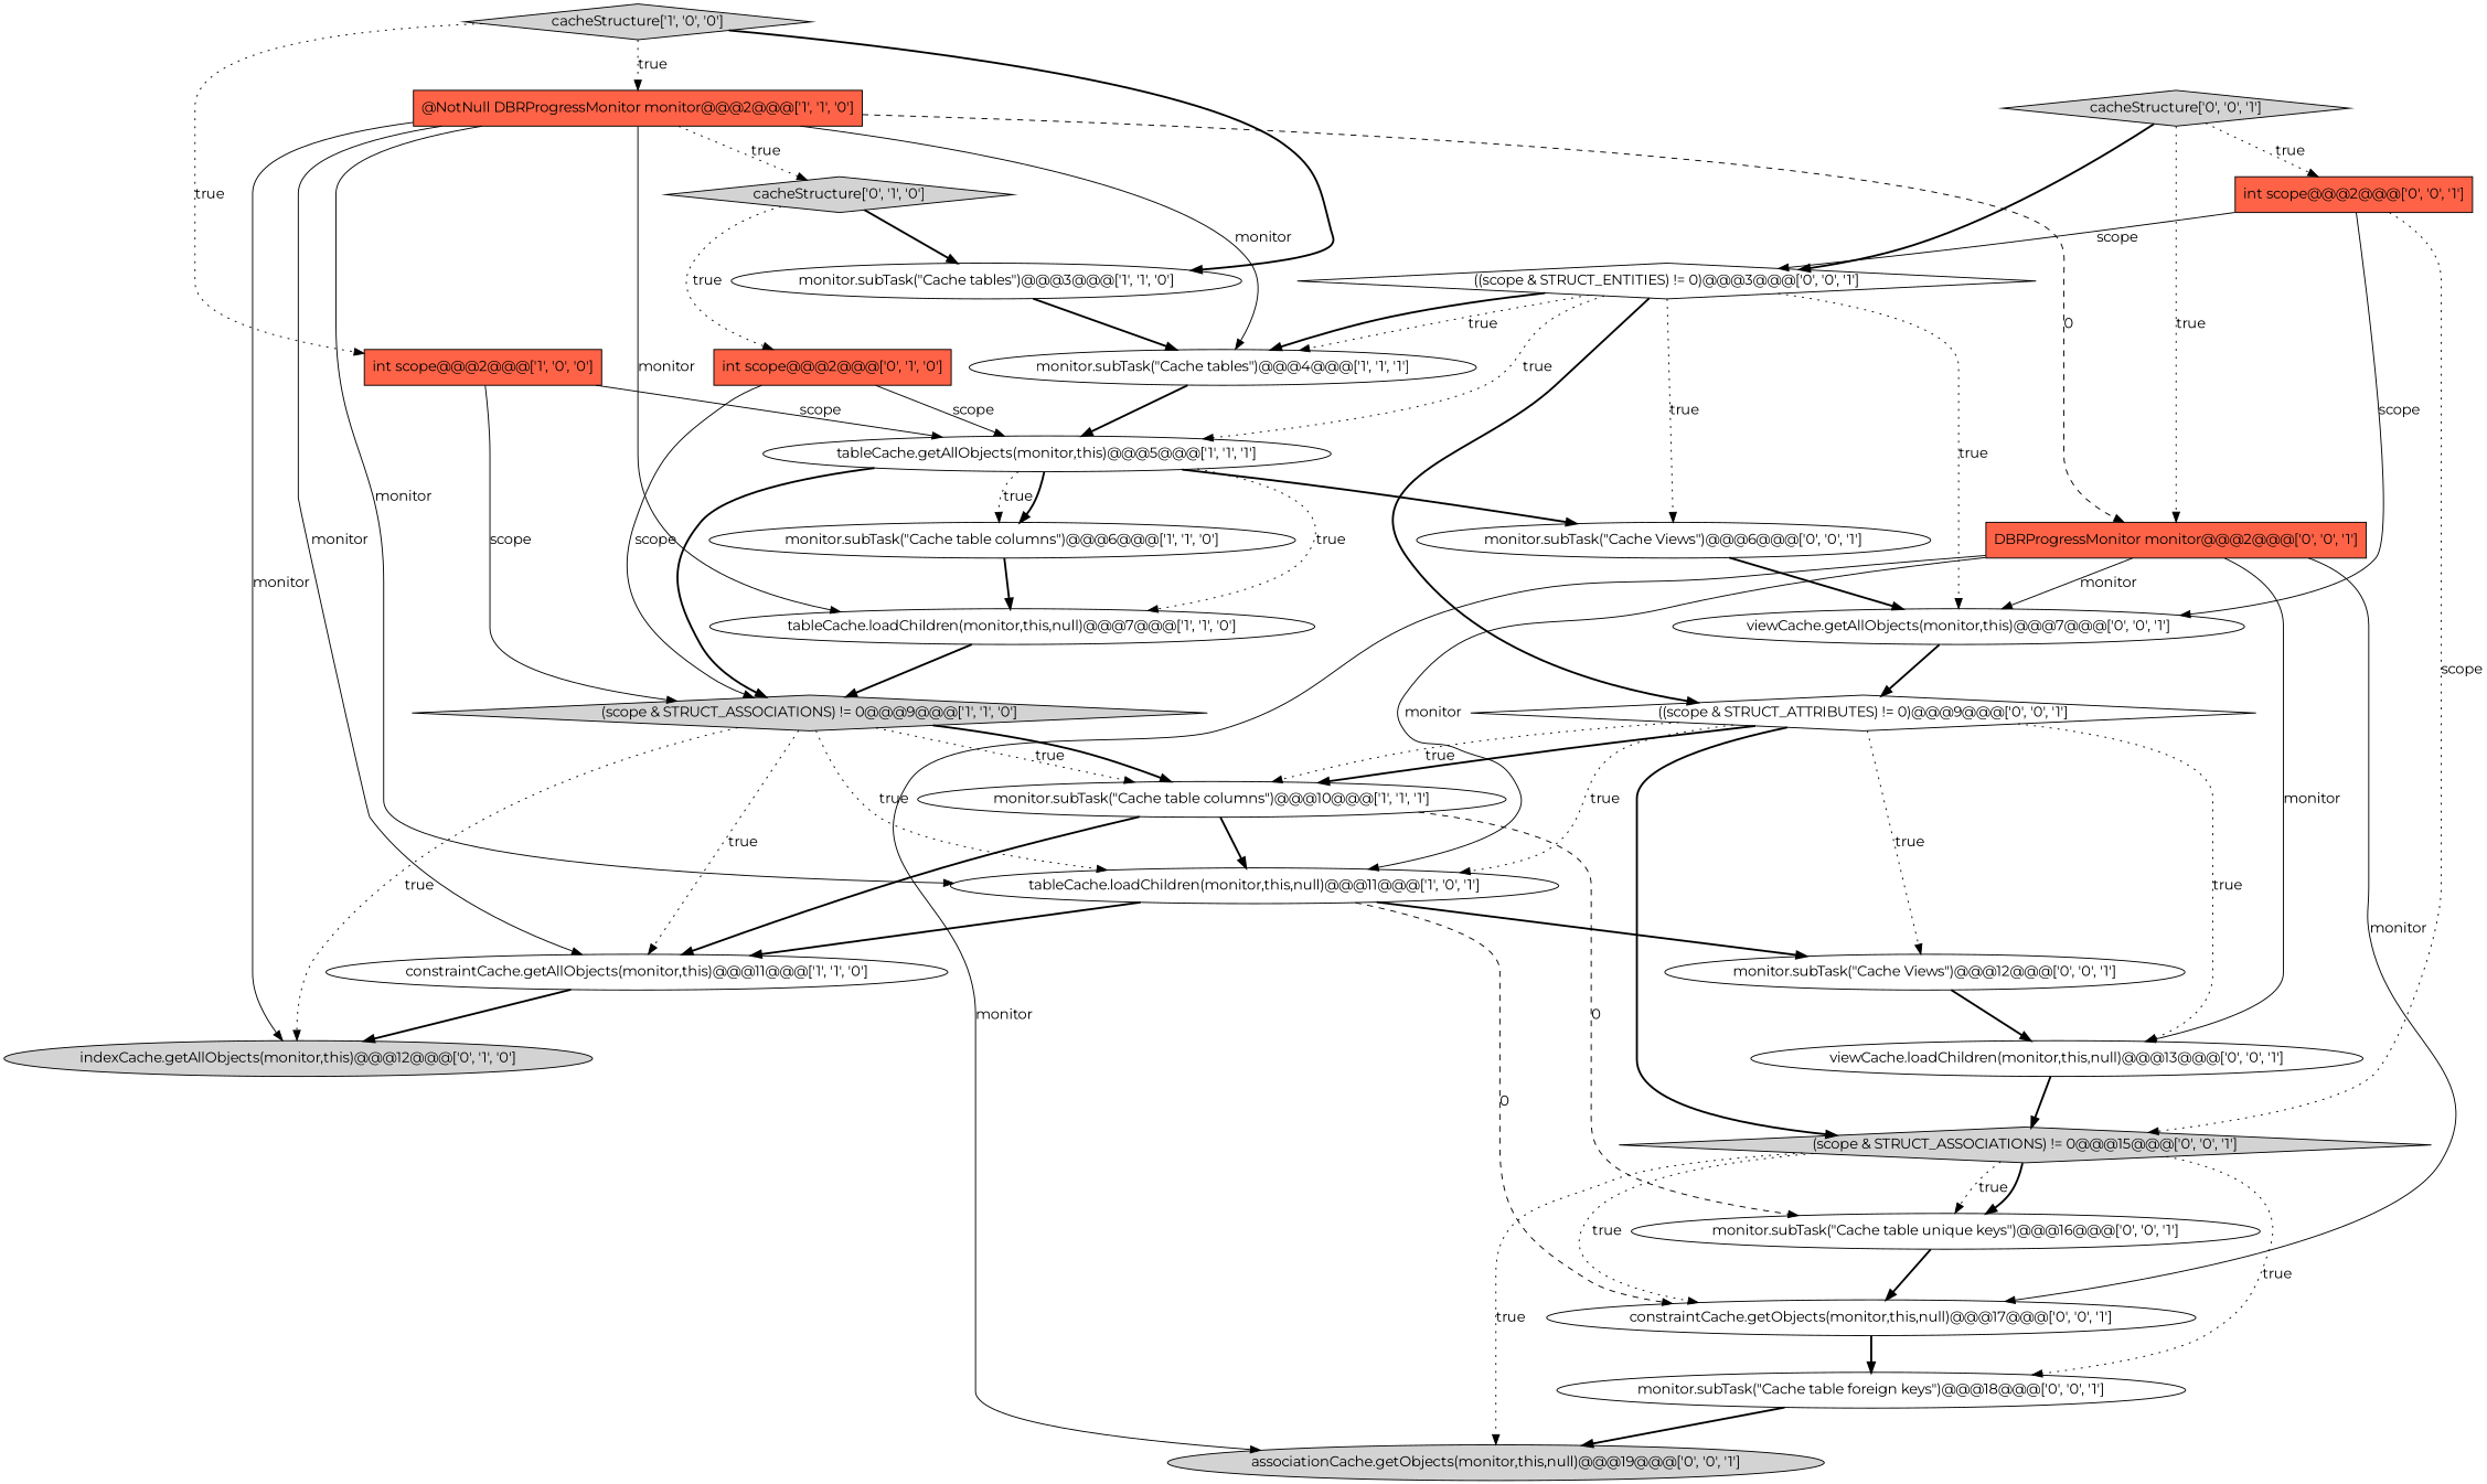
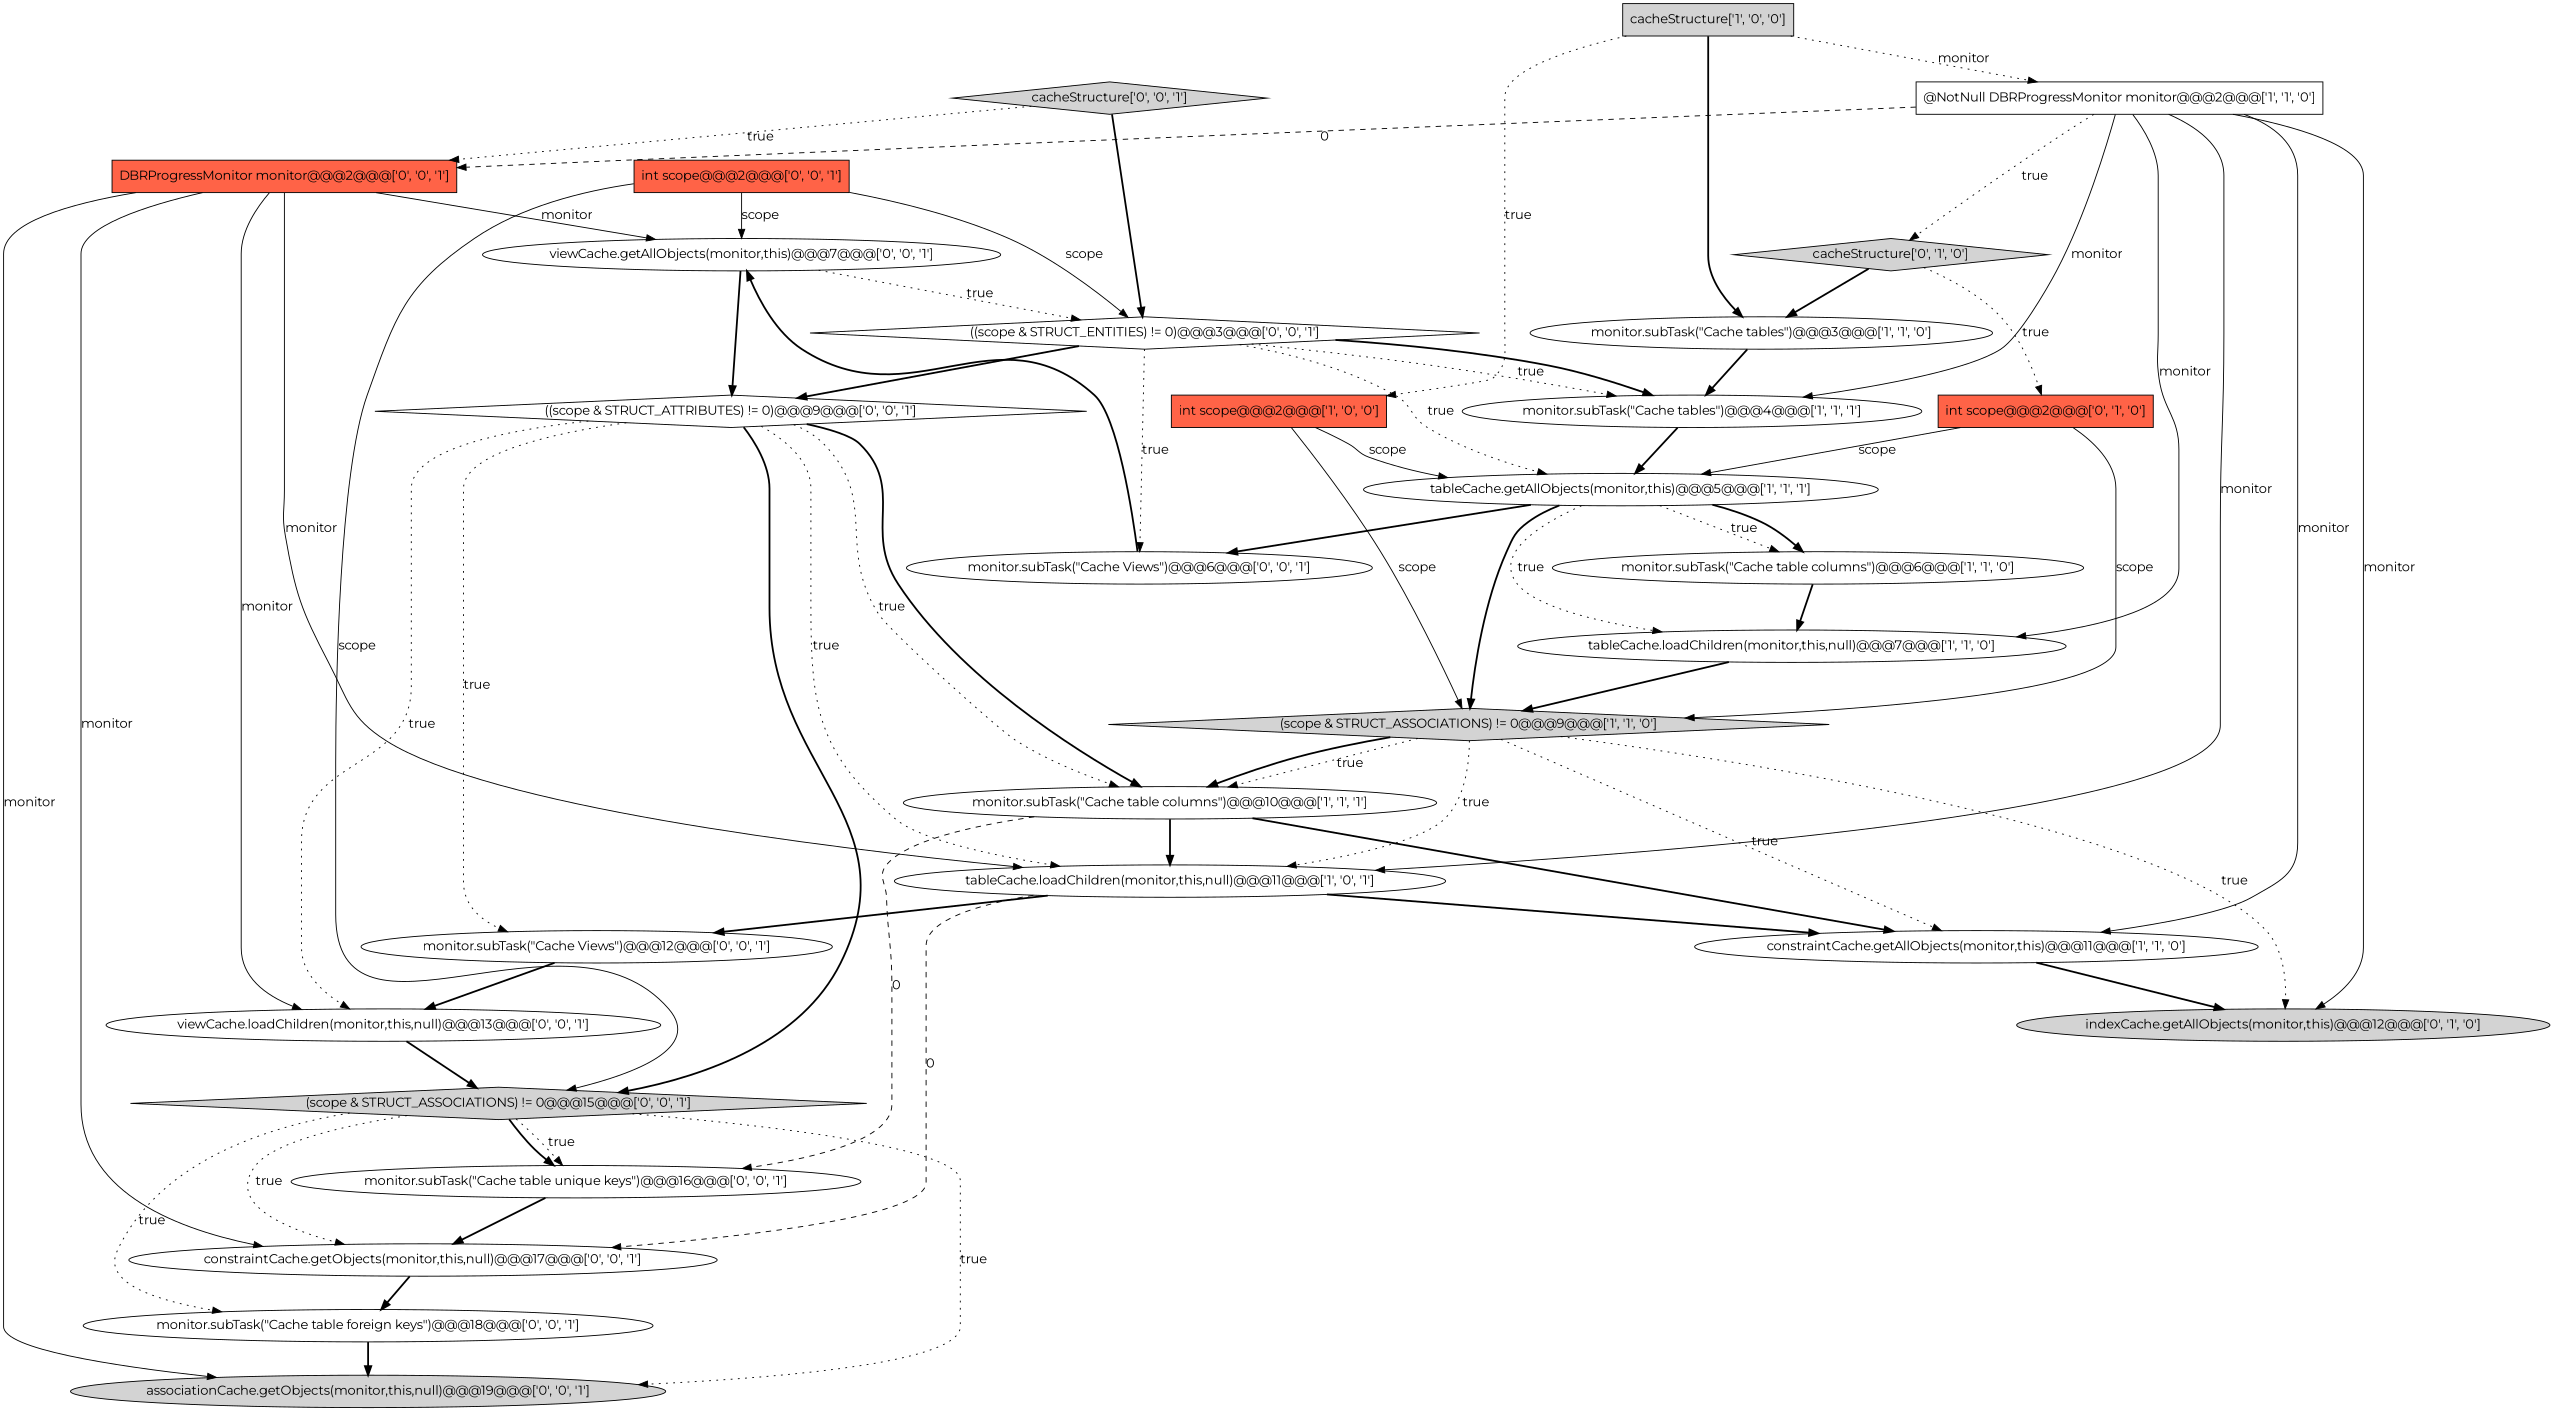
  digraph {
    fontname=Montserrat
    node [fillcolor=white fontname=Montserrat shape=ellipse style=filled]
    edge [fontname=Montserrat style=bold]
    n1 [label="((scope & STRUCT_ATTRIBUTES) != 0)@@@9@@@['0', '0', '1']" shape=diamond]
    n2 [label="viewCache.loadChildren(monitor,this,null)@@@13@@@['0', '0', '1']"]
    n3 [label="tableCache.loadChildren(monitor,this,null)@@@11@@@['1', '0', '1']"]
    n4 [fillcolor=lightgray label="(scope & STRUCT_ASSOCIATIONS) != 0@@@15@@@['0', '0', '1']" shape=diamond]
    n5 [label="monitor.subTask(\"Cache table columns\")@@@10@@@['1', '1', '1']"]
    n6 [label="monitor.subTask(\"Cache Views\")@@@12@@@['0', '0', '1']"]
    n7 [label="constraintCache.getObjects(monitor,this,null)@@@17@@@['0', '0', '1']"]
    n8 [label="constraintCache.getAllObjects(monitor,this)@@@11@@@['1', '1', '0']"]
    n9 [label="monitor.subTask(\"Cache table foreign keys\")@@@18@@@['0', '0', '1']"]
    n10 [fillcolor=lightgray label="associationCache.getObjects(monitor,this,null)@@@19@@@['0', '0', '1']"]
    n11 [label="monitor.subTask(\"Cache table unique keys\")@@@16@@@['0', '0', '1']"]
    n12 [fillcolor=tomato label="DBRProgressMonitor monitor@@@2@@@['0', '0', '1']" shape=box]
    n13 [label="viewCache.getAllObjects(monitor,this)@@@7@@@['0', '0', '1']"]
    n14 [label="tableCache.getAllObjects(monitor,this)@@@5@@@['1', '1', '1']"]
    n15 [label="monitor.subTask(\"Cache Views\")@@@6@@@['0', '0', '1']"]
    n16 [label="tableCache.loadChildren(monitor,this,null)@@@7@@@['1', '1', '0']"]
    n17 [fillcolor=lightgray label="(scope & STRUCT_ASSOCIATIONS) != 0@@@9@@@['1', '1', '0']" shape=diamond]
    n18 [label="monitor.subTask(\"Cache table columns\")@@@6@@@['1', '1', '0']"]
    n19 [label="((scope & STRUCT_ENTITIES) != 0)@@@3@@@['0', '0', '1']" shape=diamond]
    n20 [label="monitor.subTask(\"Cache tables\")@@@4@@@['1', '1', '1']"]
    n21 [fillcolor=lightgray label="cacheStructure['0', '0', '1']" shape=diamond]
    n22 [fillcolor=tomato label="int scope@@@2@@@['0', '0', '1']" shape=box]
    n23 [fillcolor=lightgray label="cacheStructure['0', '1', '0']" shape=diamond]
    n24 [label="monitor.subTask(\"Cache tables\")@@@3@@@['1', '1', '0']"]
    n25 [fillcolor=tomato label="int scope@@@2@@@['0', '1', '0']" shape=box]
-   n26 [fillcolor=tomato label="@NotNull DBRProgressMonitor monitor@@@2@@@['1', '1', '0']" shape=box]
+   n26 [label="@NotNull DBRProgressMonitor monitor@@@2@@@['1', '1', '0']" shape=box]
    n27 [fillcolor=lightgray label="indexCache.getAllObjects(monitor,this)@@@12@@@['0', '1', '0']"]
-   n28 [fillcolor=lightgray label="cacheStructure['1', '0', '0']" shape=diamond]
+   n28 [fillcolor=lightgray label="cacheStructure['1', '0', '0']" shape=box]
    n29 [fillcolor=tomato label="int scope@@@2@@@['1', '0', '0']" shape=box]
    n1 -> n2 [label=true style=dotted]
    n1 -> n3 [label=true style=dotted]
    n1 -> n4
    n1 -> n5
    n1 -> n5 [label=true style=dotted]
    n1 -> n6 [label=true style=dotted]
    n2 -> n4
    n3 -> n6
    n3 -> n7 [label=0 style=dashed]
    n3 -> n8
    n4 -> n7 [label=true style=dotted]
    n4 -> n9 [label=true style=dotted]
    n4 -> n10 [label=true style=dotted]
    n4 -> n11 [label=true style=dotted]
    n4 -> n11
    n5 -> n3
    n5 -> n8
    n5 -> n11 [label=0 style=dashed]
    n6 -> n2
    n7 -> n9
    n8 -> n27
    n9 -> n10
    n11 -> n7
    n12 -> n2 [label=monitor style=solid]
    n12 -> n3 [label=monitor style=solid]
    n12 -> n7 [label=monitor style=solid]
    n12 -> n10 [label=monitor style=solid]
    n12 -> n13 [label=monitor style=solid]
    n13 -> n1
    n14 -> n15
    n14 -> n16 [label=true style=dotted]
    n14 -> n17
    n14 -> n18 [label=true style=dotted]
    n14 -> n18
    n15 -> n13
    n16 -> n17
    n17 -> n3 [label=true style=dotted]
    n17 -> n5 [label=true style=dotted]
    n17 -> n5
    n17 -> n8 [label=true style=dotted]
    n17 -> n27 [label=true style=dotted]
    n18 -> n16
    n19 -> n1
-   n19 -> n13 [label=true style=dotted]
+   n13 -> n19 [label=true style=dotted]
    n19 -> n14 [label=true style=dotted]
    n19 -> n15 [label=true style=dotted]
    n19 -> n20 [label=true style=dotted]
    n19 -> n20
    n20 -> n14
    n21 -> n12 [label=true style=dotted]
    n21 -> n19
-   n21 -> n22 [label=true style=dotted]
-   n22 -> n4 [label=scope style=dotted]
+   n22 -> n4 [label=scope style=solid]
    n22 -> n13 [label=scope style=solid]
    n22 -> n19 [label=scope style=solid]
    n23 -> n24
    n23 -> n25 [label=true style=dotted]
    n24 -> n20
    n25 -> n14 [label=scope style=solid]
    n25 -> n17 [label=scope style=solid]
    n26 -> n3 [label=monitor style=solid]
    n26 -> n8 [label=monitor style=solid]
    n26 -> n12 [label=0 style=dashed]
    n26 -> n16 [label=monitor style=solid]
    n26 -> n20 [label=monitor style=solid]
    n26 -> n23 [label=true style=dotted]
    n26 -> n27 [label=monitor style=solid]
    n28 -> n24
-   n28 -> n26 [label=true style=dotted]
+   n28 -> n26 [label=monitor style=dotted]
    n28 -> n29 [label=true style=dotted]
    n29 -> n14 [label=scope style=solid]
    n29 -> n17 [label=scope style=solid]
  }
